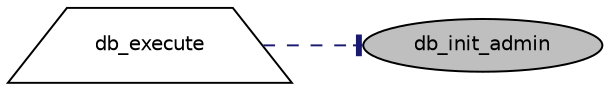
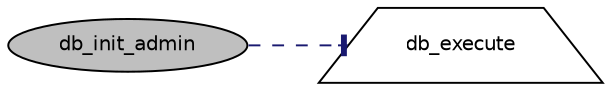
  digraph {
    rankdir=LR
    node [color=black fontname=Helvetica fontsize=10 style=filled]
    n1 [fillcolor=grey75 fontcolor=black height=0.2 label=db_init_admin shape=ellipse width=0.4]
    n2 [fillcolor=white height=0.2 label=db_execute shape=trapezium width=0.4]
-   n2 -> n1 [color=midnightblue fontname=Helvetica fontsize=10 labelfontname=Helvetica labelfontsize=10 style=dashed arrowhead=tee]
+   n1 -> n2 [color=midnightblue fontname=Helvetica fontsize=10 labelfontname=Helvetica labelfontsize=10 style=dashed arrowhead=tee]
  }
